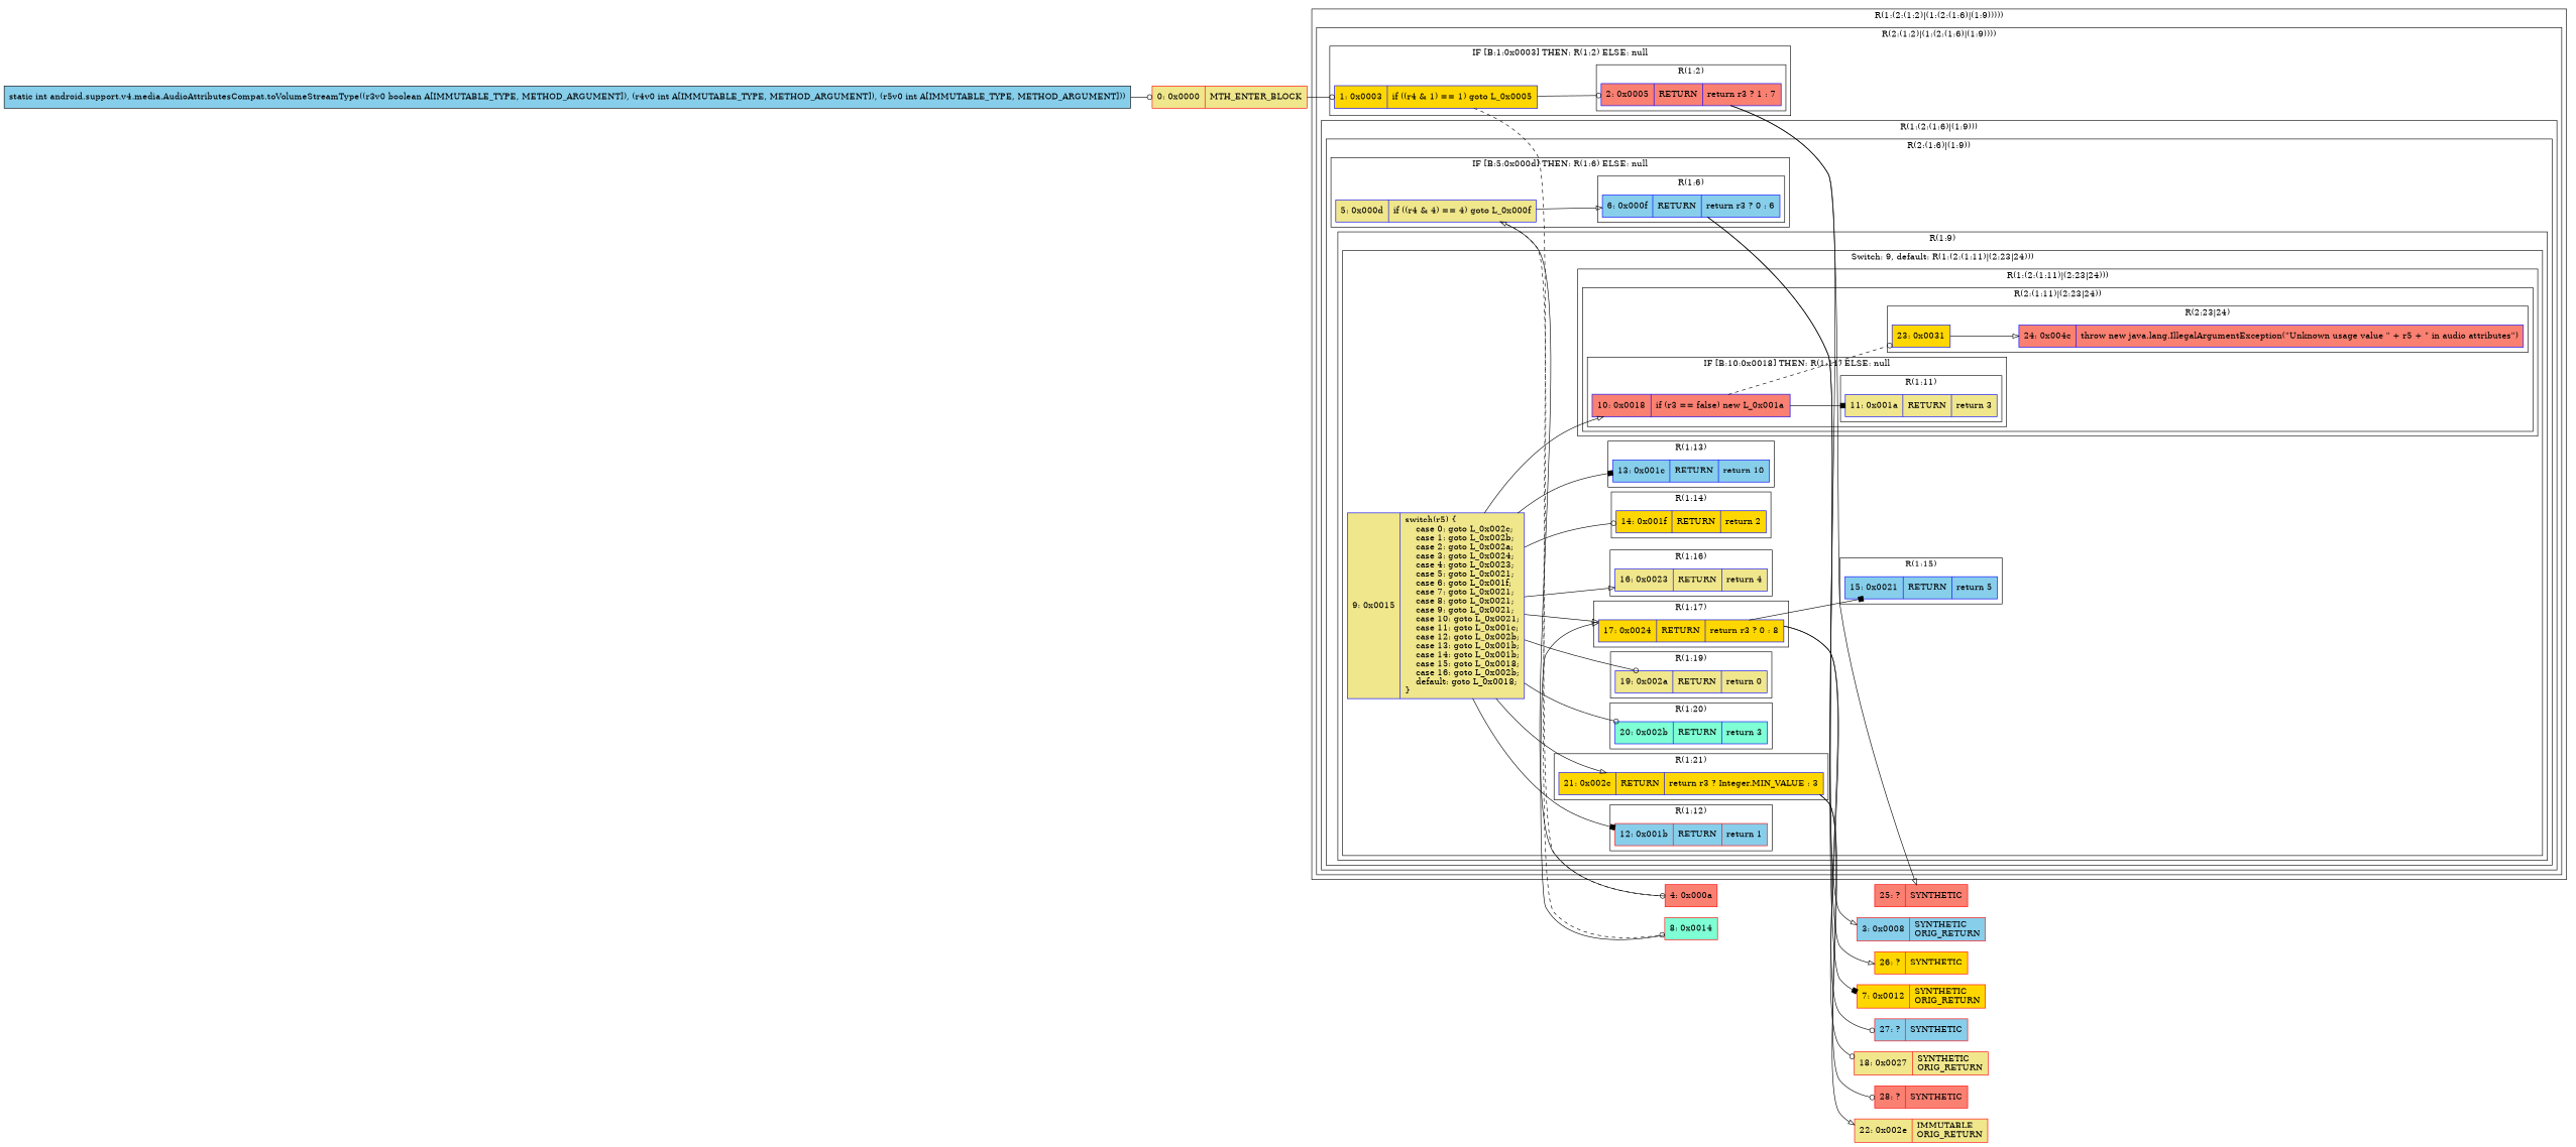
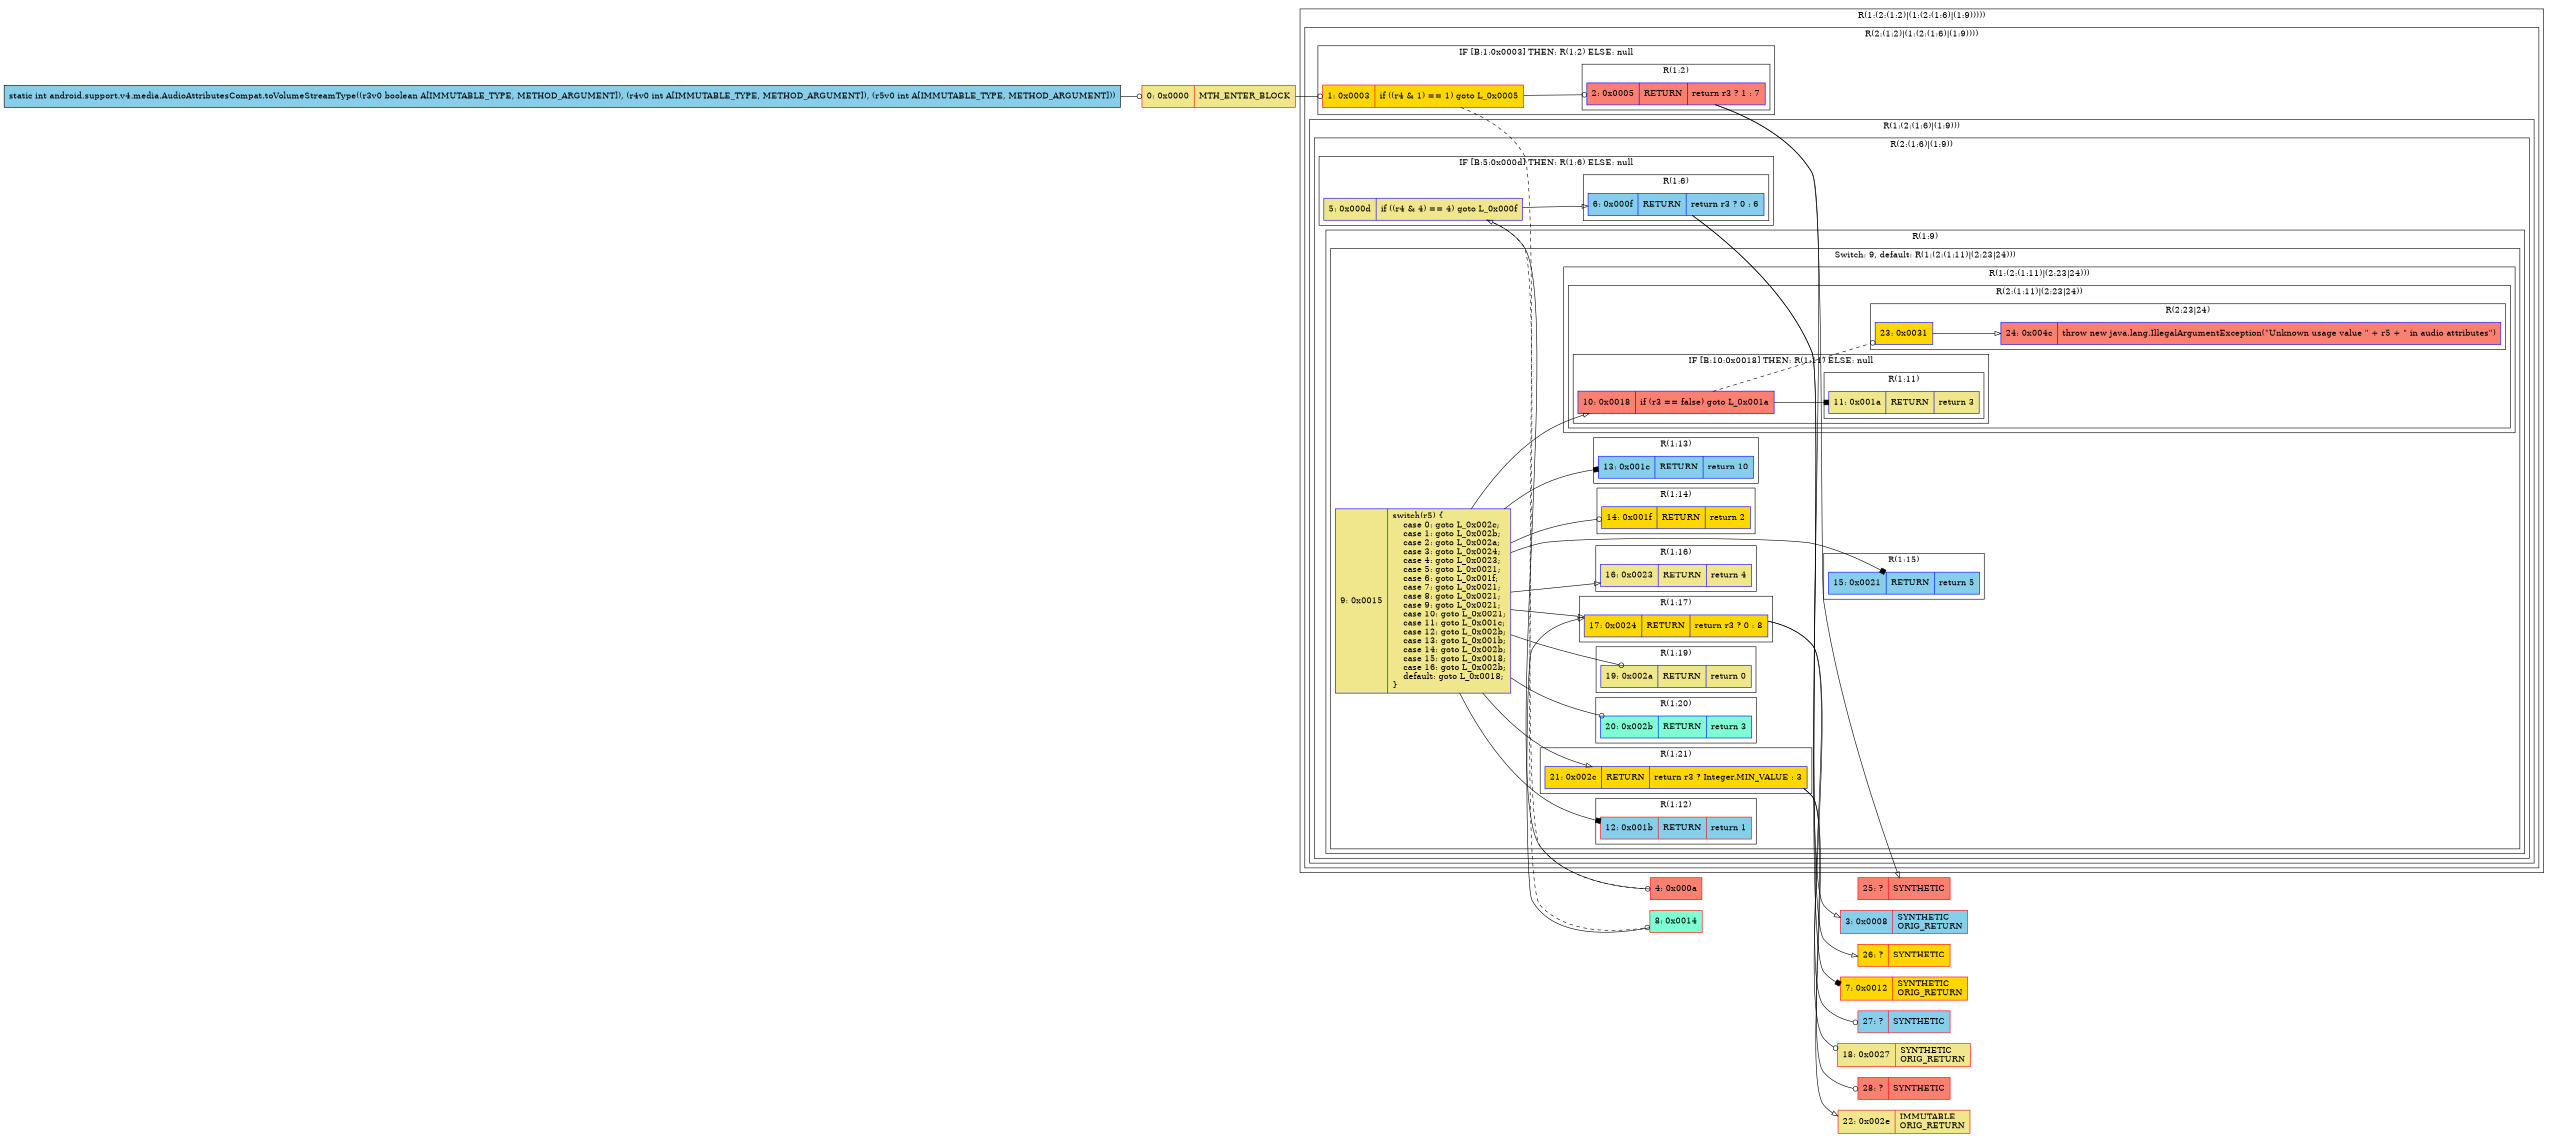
  digraph {
    rankdir=LR
    node [color=blue fillcolor=khaki shape=record style=filled]
    edge [arrowhead=onormal]
    n1 [fillcolor=salmon label="{2\:\ 0x0005|RETURN\l|return r3 ? 1 : 7\l}"]
-   n2 [fillcolor=gold label="{1\:\ 0x0003|if ((r4 & 1) == 1) goto L_0x0005\l}"]
+   n2 [color=red fillcolor=gold label="{1\:\ 0x0003|if ((r4 & 1) == 1) goto L_0x0005\l}"]
    n3 [fillcolor=skyblue label="{6\:\ 0x000f|RETURN\l|return r3 ? 0 : 6\l}"]
    n4 [label="{5\:\ 0x000d|if ((r4 & 4) == 4) goto L_0x000f\l}"]
    n5 [color=red fillcolor=skyblue label="{12\:\ 0x001b|RETURN\l|return 1\l}"]
    n6 [fillcolor=gold label="{21\:\ 0x002c|RETURN\l|return r3 ? Integer.MIN_VALUE : 3\l}"]
    n7 [fillcolor=aquamarine label="{20\:\ 0x002b|RETURN\l|return 3\l}"]
    n8 [label="{19\:\ 0x002a|RETURN\l|return 0\l}"]
    n9 [fillcolor=gold label="{17\:\ 0x0024|RETURN\l|return r3 ? 0 : 8\l}"]
    n10 [label="{16\:\ 0x0023|RETURN\l|return 4\l}"]
    n11 [fillcolor=skyblue label="{15\:\ 0x0021|RETURN\l|return 5\l}"]
    n12 [fillcolor=gold label="{14\:\ 0x001f|RETURN\l|return 2\l}"]
    n13 [fillcolor=skyblue label="{13\:\ 0x001c|RETURN\l|return 10\l}"]
    n14 [label="{11\:\ 0x001a|RETURN\l|return 3\l}"]
-   n15 [fillcolor=salmon label="{10\:\ 0x0018|if (r3 == false) new L_0x001a\l}"]
+   n15 [fillcolor=salmon label="{10\:\ 0x0018|if (r3 == false) goto L_0x001a\l}"]
    n16 [fillcolor=gold label="{23\:\ 0x0031}"]
    n17 [fillcolor=salmon label="{24\:\ 0x004c|throw new java.lang.IllegalArgumentException(\"Unknown usage value \" + r5 + \" in audio attributes\")\l}"]
-   n18 [label="{9\:\ 0x0015|switch(r5) \{\l    case 0: goto L_0x002c;\l    case 1: goto L_0x002b;\l    case 2: goto L_0x002a;\l    case 3: goto L_0x0024;\l    case 4: goto L_0x0023;\l    case 5: goto L_0x0021;\l    case 6: goto L_0x001f;\l    case 7: goto L_0x0021;\l    case 8: goto L_0x0021;\l    case 9: goto L_0x0021;\l    case 10: goto L_0x0021;\l    case 11: goto L_0x001c;\l    case 12: goto L_0x002b;\l    case 13: goto L_0x001b;\l    case 14: goto L_0x001b;\l    case 15: goto L_0x0018;\l    case 16: goto L_0x002b;\l    default: goto L_0x0018;\l\}\l}"]
+   n18 [label="{9\:\ 0x0015|switch(r5) \{\l    case 0: goto L_0x002c;\l    case 1: goto L_0x002b;\l    case 2: goto L_0x002a;\l    case 3: goto L_0x0024;\l    case 4: goto L_0x0023;\l    case 5: goto L_0x0021;\l    case 6: goto L_0x001f;\l    case 7: goto L_0x0021;\l    case 8: goto L_0x0021;\l    case 9: goto L_0x0021;\l    case 10: goto L_0x0021;\l    case 11: goto L_0x001c;\l    case 12: goto L_0x002b;\l    case 13: goto L_0x001b;\l    case 14: goto L_0x002b;\l    case 15: goto L_0x0018;\l    case 16: goto L_0x002b;\l    default: goto L_0x0018;\l\}\l}"]
    n19 [color=red fillcolor=skyblue label="{3\:\ 0x0008|SYNTHETIC\lORIG_RETURN\l}"]
    n20 [color=red fillcolor=salmon label="{25\:\ ?|SYNTHETIC\l}"]
    n21 [color=red fillcolor=salmon label="{4\:\ 0x000a}"]
    n22 [color=red fillcolor=gold label="{7\:\ 0x0012|SYNTHETIC\lORIG_RETURN\l}"]
    n23 [color=red fillcolor=gold label="{26\:\ ?|SYNTHETIC\l}"]
    n24 [color=red fillcolor=aquamarine label="{8\:\ 0x0014}"]
    n25 [color=red label="{22\:\ 0x002e|IMMUTABLE\lORIG_RETURN\l}"]
    n26 [color=red fillcolor=salmon label="{28\:\ ?|SYNTHETIC\l}"]
    n27 [color=red label="{18\:\ 0x0027|SYNTHETIC\lORIG_RETURN\l}"]
    n28 [color=red fillcolor=skyblue label="{27\:\ ?|SYNTHETIC\l}"]
    n29 [color=red label="{0\:\ 0x0000|MTH_ENTER_BLOCK\l}"]
    n30 [fillcolor=skyblue label="{static int android.support.v4.media.AudioAttributesCompat.toVolumeStreamType((r3v0 boolean A[IMMUTABLE_TYPE, METHOD_ARGUMENT]), (r4v0 int A[IMMUTABLE_TYPE, METHOD_ARGUMENT]), (r5v0 int A[IMMUTABLE_TYPE, METHOD_ARGUMENT])) }" color=""]
    subgraph cluster_1 {
      label="R(1:(2:(1:2)|(1:(2:(1:6)|(1:9)))))"
      subgraph cluster_2 {
        label="R(2:(1:2)|(1:(2:(1:6)|(1:9))))"
        subgraph cluster_3 {
          label="IF [B:1:0x0003] THEN: R(1:2) ELSE: null"
          n2
          subgraph cluster_4 {
            label="R(1:2)"
            n1
          }
        }
        subgraph cluster_5 {
          label="R(1:(2:(1:6)|(1:9)))"
          subgraph cluster_6 {
            label="R(2:(1:6)|(1:9))"
            subgraph cluster_7 {
              label="IF [B:5:0x000d] THEN: R(1:6) ELSE: null"
              n4
              subgraph cluster_8 {
                label="R(1:6)"
                n3
              }
            }
            subgraph cluster_9 {
              label="R(1:9)"
              subgraph cluster_10 {
                label="Switch: 9, default: R(1:(2:(1:11)|(2:23|24)))"
                n18
                subgraph cluster_11 {
                  label="R(1:12)"
                  n5
                }
                subgraph cluster_12 {
                  label="R(1:21)"
                  n6
                }
                subgraph cluster_13 {
                  label="R(1:20)"
                  n7
                }
                subgraph cluster_14 {
                  label="R(1:19)"
                  n8
                }
                subgraph cluster_15 {
                  label="R(1:17)"
                  n9
                }
                subgraph cluster_16 {
                  label="R(1:16)"
                  n10
                }
                subgraph cluster_17 {
                  label="R(1:15)"
                  n11
                }
                subgraph cluster_18 {
                  label="R(1:14)"
                  n12
                }
                subgraph cluster_19 {
                  label="R(1:13)"
                  n13
                }
                subgraph cluster_20 {
                  label="R(1:(2:(1:11)|(2:23|24)))"
                  subgraph cluster_21 {
                    label="R(2:(1:11)|(2:23|24))"
                    subgraph cluster_22 {
                      label="IF [B:10:0x0018] THEN: R(1:11) ELSE: null"
                      n15
                      subgraph cluster_23 {
                        label="R(1:11)"
                        n14
                      }
                    }
                    subgraph cluster_24 {
                      label="R(2:23|24)"
                      n16
                      n17
                    }
                  }
                }
              }
            }
          }
        }
      }
    }
    n1 -> n19
    n1 -> n20
    n2 -> n1 [arrowhead=odot]
    n2 -> n21 [arrowhead=odot style=dashed]
    n3 -> n22 [arrowhead=box]
    n3 -> n23
    n4 -> n3
    n4 -> n24 [arrowhead=odot style=dashed]
    n6 -> n25
    n6 -> n26 [arrowhead=odot]
    n9 -> n27 [arrowhead=odot]
    n9 -> n28 [arrowhead=odot]
    n15 -> n14 [arrowhead=box]
    n15 -> n16 [arrowhead=odot style=dashed]
    n16 -> n17
    n18 -> n5 [arrowhead=box]
    n18 -> n6
    n18 -> n7 [arrowhead=odot]
    n18 -> n8 [arrowhead=odot]
    n18 -> n9
    n18 -> n10
-   n9 -> n11 [arrowhead=box]
+   n18 -> n11 [arrowhead=box]
    n18 -> n12 [arrowhead=odot]
    n18 -> n13 [arrowhead=box]
    n18 -> n15
    n21 -> n4
    n24 -> n9
    n29 -> n2 [arrowhead=odot]
    n30 -> n29 [arrowhead=odot]
  }
